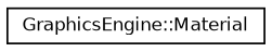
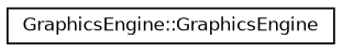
  digraph {
    rankdir=LR
-   n1 [color=black fillcolor=white fontname=Helvetica fontsize=10 height=0.2 label="GraphicsEngine::Material" shape=record style=filled width=0.4]
+   n1 [color=black fillcolor=white fontname=Helvetica fontsize=10 height=0.2 label="GraphicsEngine::GraphicsEngine" shape=record style=filled width=0.4]
  }
